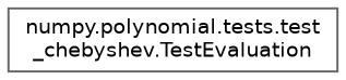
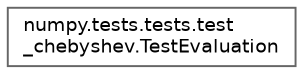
  digraph {
    rankdir=LR
-   n1 [color=grey40 fillcolor=white fontname=Helvetica fontsize=10 height=0.2 label="numpy.polynomial.tests.test\l_chebyshev.TestEvaluation" shape=box style=filled width=0.4]
+   n1 [color=grey40 fillcolor=white fontname=Helvetica fontsize=10 height=0.2 label="numpy.tests.tests.test\l_chebyshev.TestEvaluation" shape=box style=filled width=0.4]
  }
